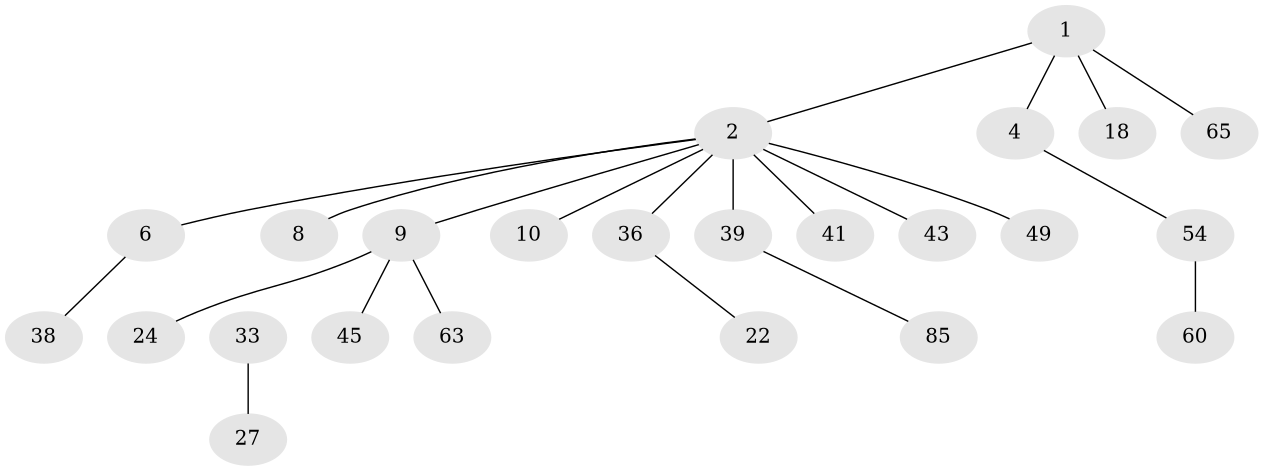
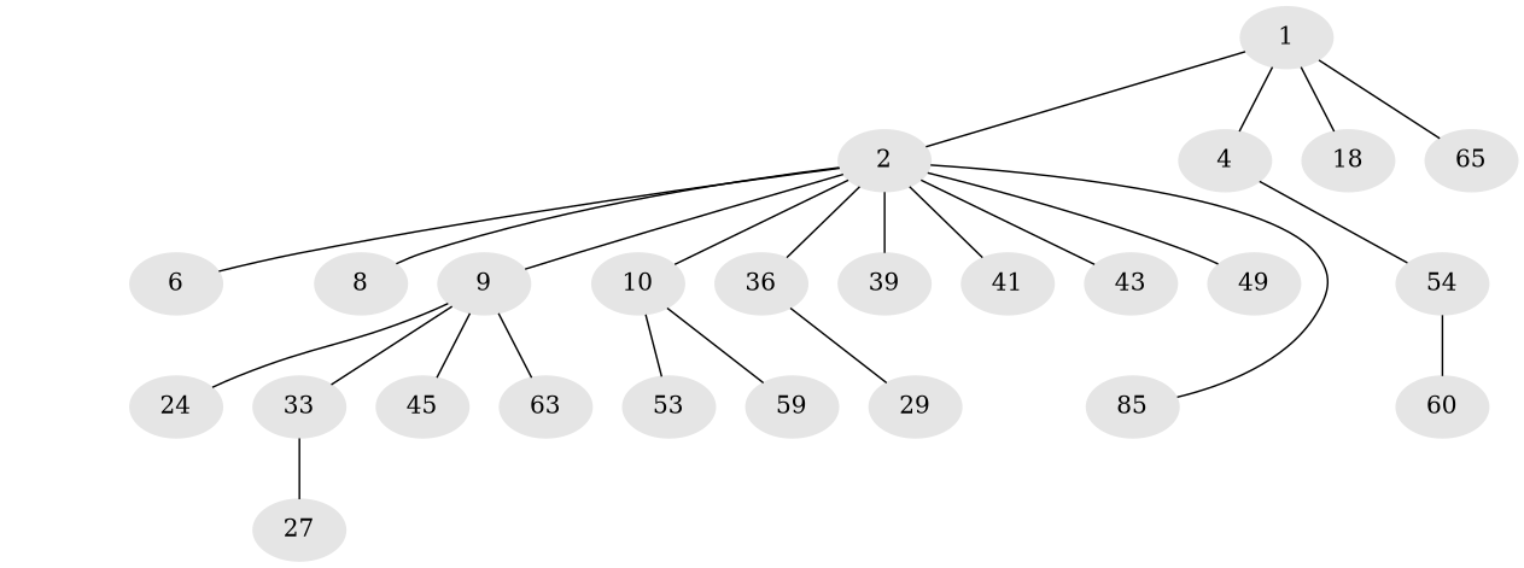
  graph {
    node [color=gray90 style=filled]
    1 [super="+17+75"]
    2 [super="+3+5+11+7+79"]
    4 [super="+29+19"]
    18 [super="+28+62"]
    65
    6 [super="+12+76+69"]
    8 [super="+20+21"]
    9 [super="+14+15+61"]
    10 [super="+34+16+77"]
    36
    39
    41
    43
    49 [super="+55"]
    85
    54 [super="+80"]
-   38
    24 [super="+58"]
    33 [super="+42"]
    45
    63
-   22 [super="+32+31+87"]
+   53 [super="+64"]
+   59 [super="+82"]
+   22 [super="+32+31+87" label=29]
    60
    27 [super="+56+68"]
    1 -- 2
    1 -- 4
    1 -- 18
    1 -- 65
    2 -- 6
    2 -- 8
    2 -- 9
    2 -- 10
    2 -- 36
    2 -- 39
    2 -- 41
    2 -- 43
    2 -- 49
-   39 -- 85
+   2 -- 85
    4 -- 54
-   6 -- 38
    9 -- 24
+   9 -- 33
    9 -- 45
    9 -- 63
+   10 -- 53
+   10 -- 59
    36 -- 22
    54 -- 60
    33 -- 27
  }
